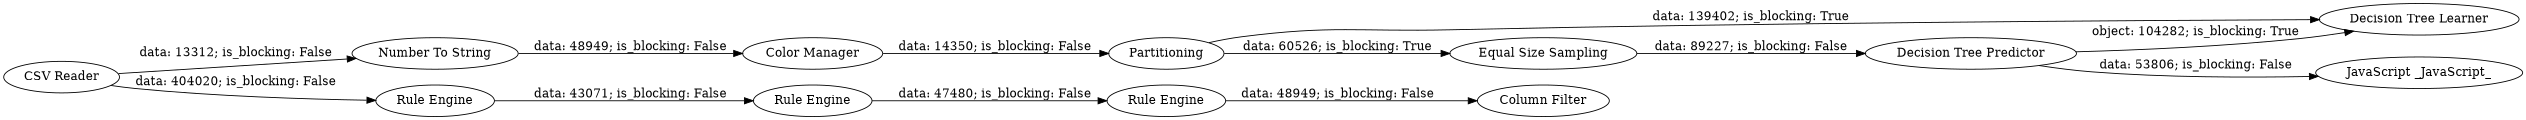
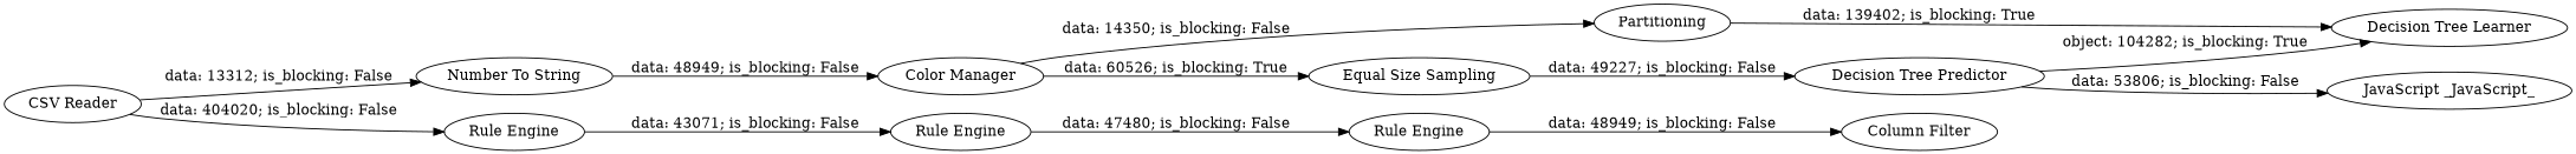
  digraph {
    rankdir=LR
    n1 [label="Number To String"]
    n2 [label="Color Manager"]
    n3 [label=Partitioning]
    n4 [label="Rule Engine"]
    n5 [label="Column Filter"]
    n6 [label="Decision Tree Predictor"]
    n7 [label="JavaScript _JavaScript_"]
    n8 [label="Decision Tree Learner"]
    n9 [label="Rule Engine"]
    n10 [label="Rule Engine"]
    n11 [label="CSV Reader"]
    n12 [label="Equal Size Sampling"]
    n1 -> n2 [label="data: 48949; is_blocking: False"]
    n2 -> n3 [label="data: 14350; is_blocking: False"]
    n3 -> n8 [label="data: 139402; is_blocking: True"]
-   n3 -> n12 [label="data: 60526; is_blocking: True"]
+   n2 -> n12 [label="data: 60526; is_blocking: True"]
    n4 -> n5 [label="data: 48949; is_blocking: False"]
    n6 -> n7 [label="data: 53806; is_blocking: False"]
    n6 -> n8 [label="object: 104282; is_blocking: True"]
    n9 -> n10 [label="data: 43071; is_blocking: False"]
    n10 -> n4 [label="data: 47480; is_blocking: False"]
    n11 -> n1 [label="data: 13312; is_blocking: False"]
    n11 -> n9 [label="data: 404020; is_blocking: False"]
-   n12 -> n6 [label="data: 89227; is_blocking: False"]
+   n12 -> n6 [label="data: 49227; is_blocking: False"]
  }
